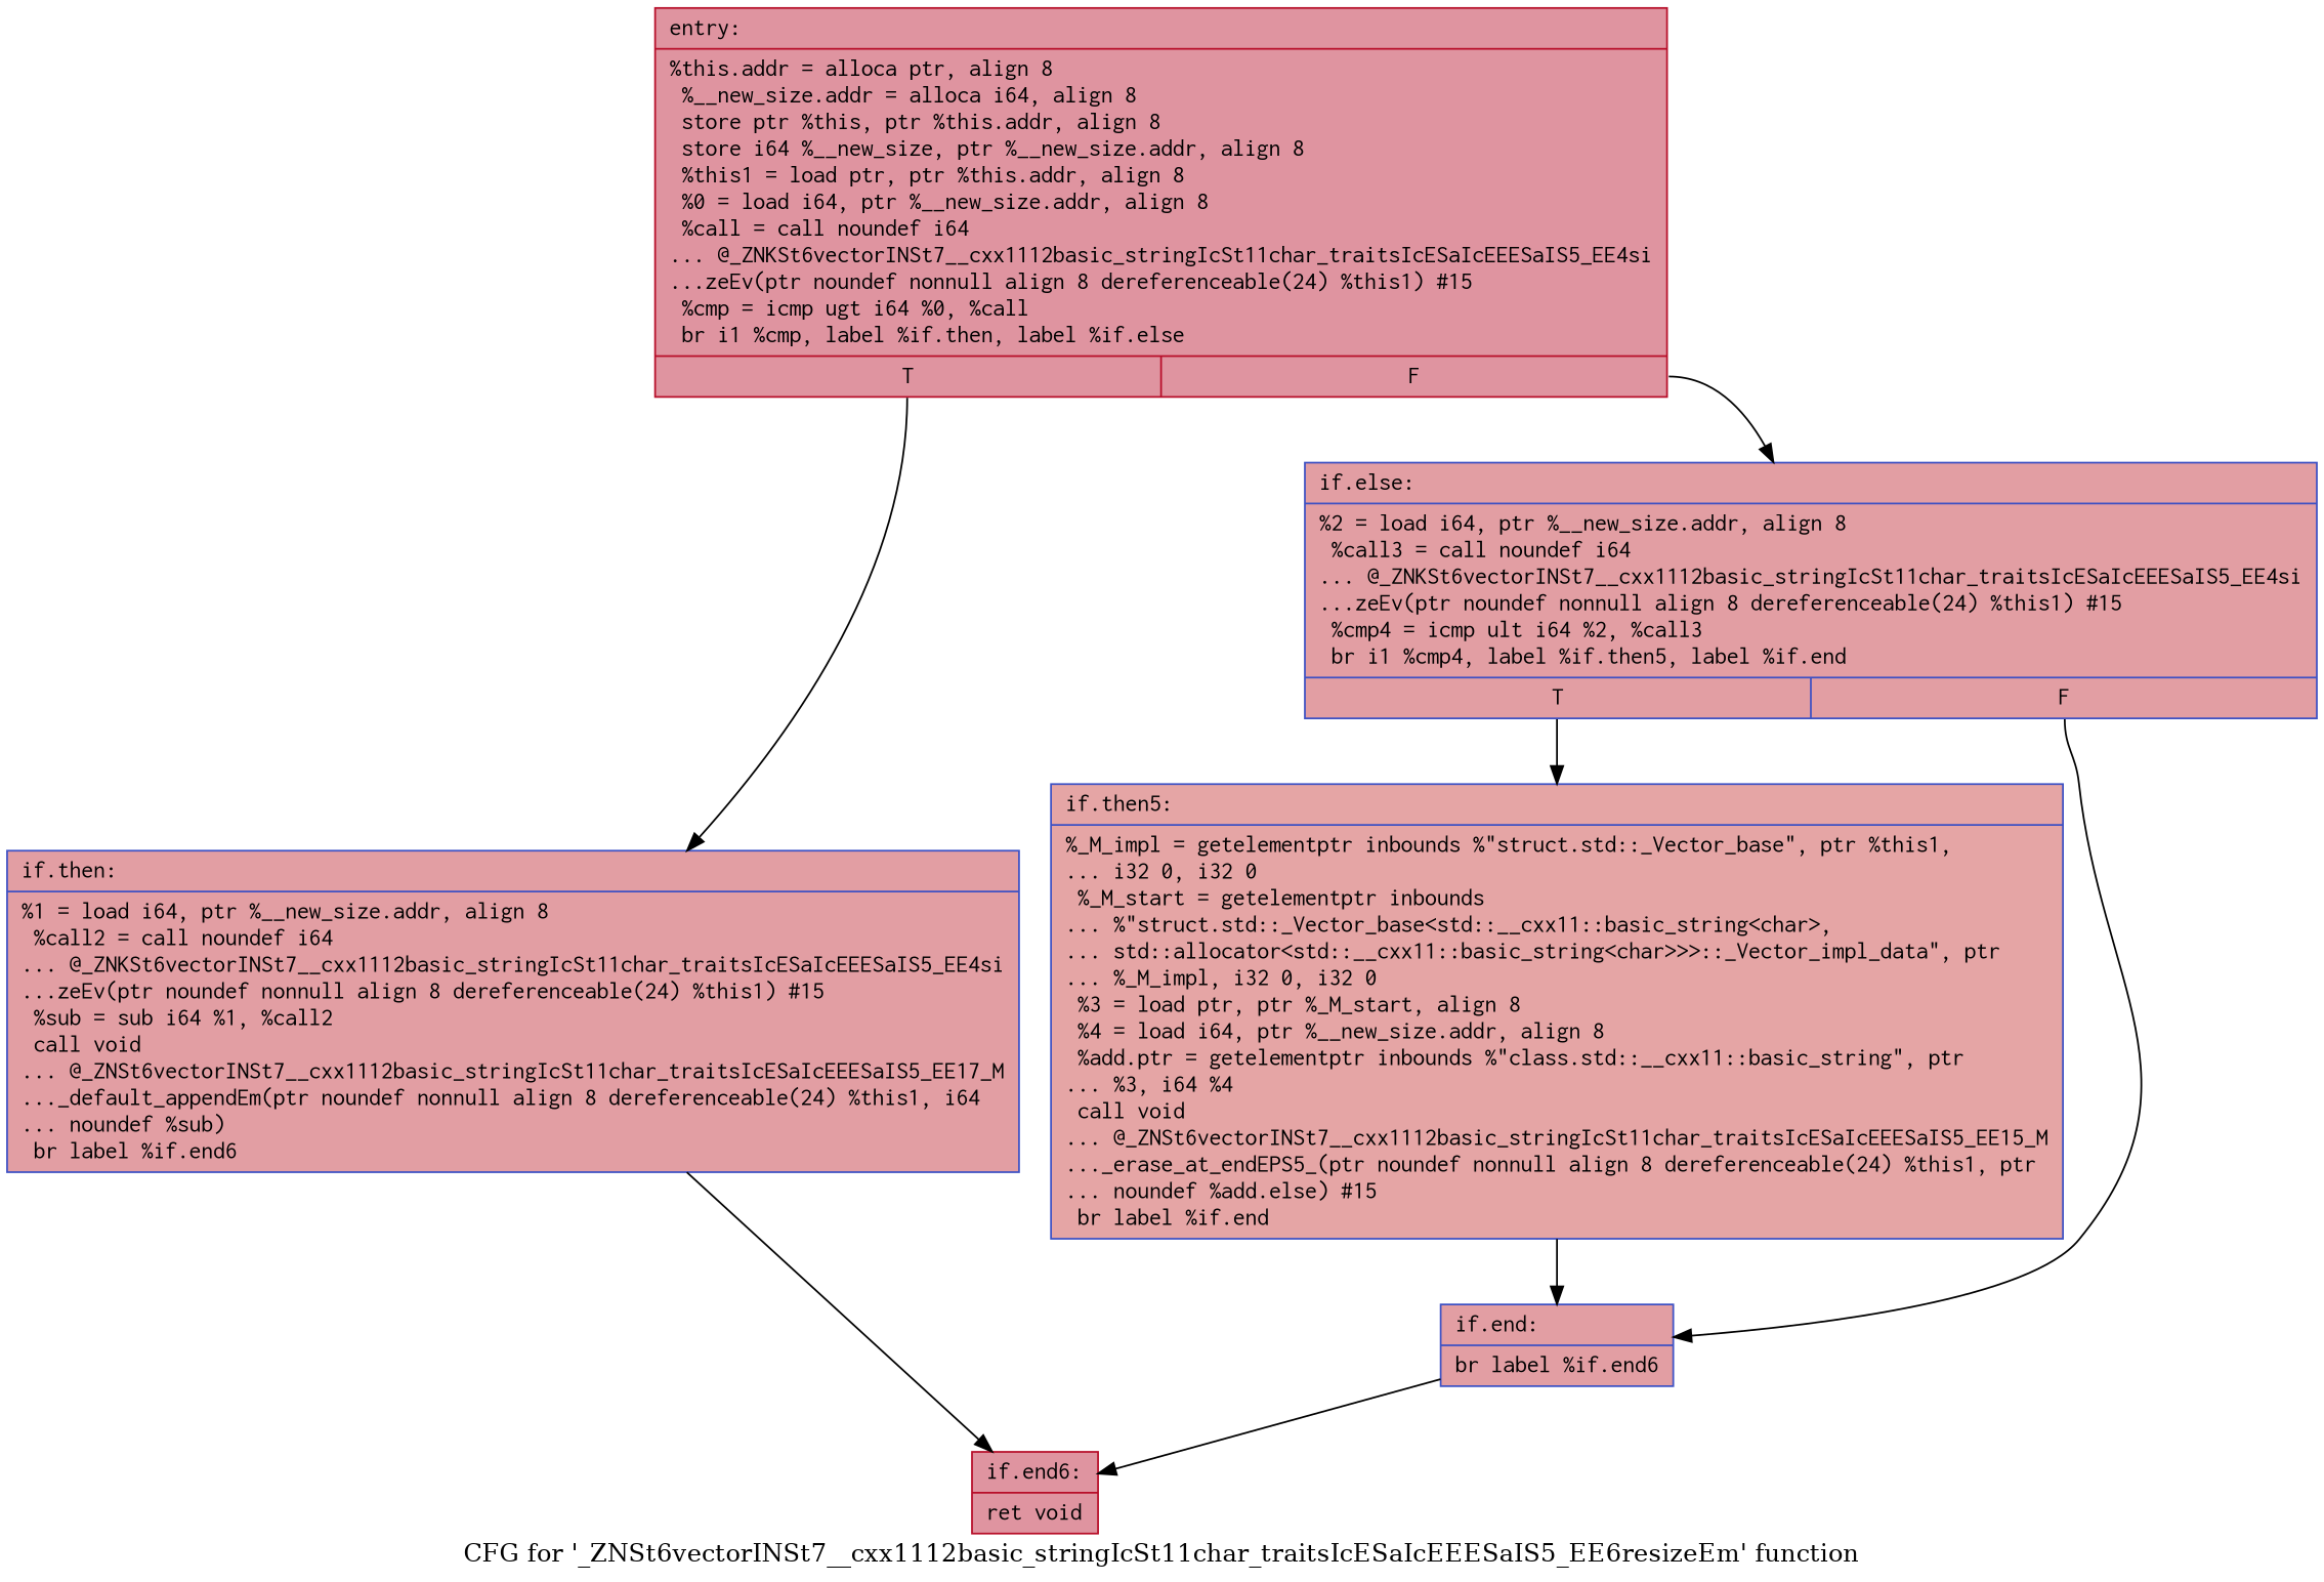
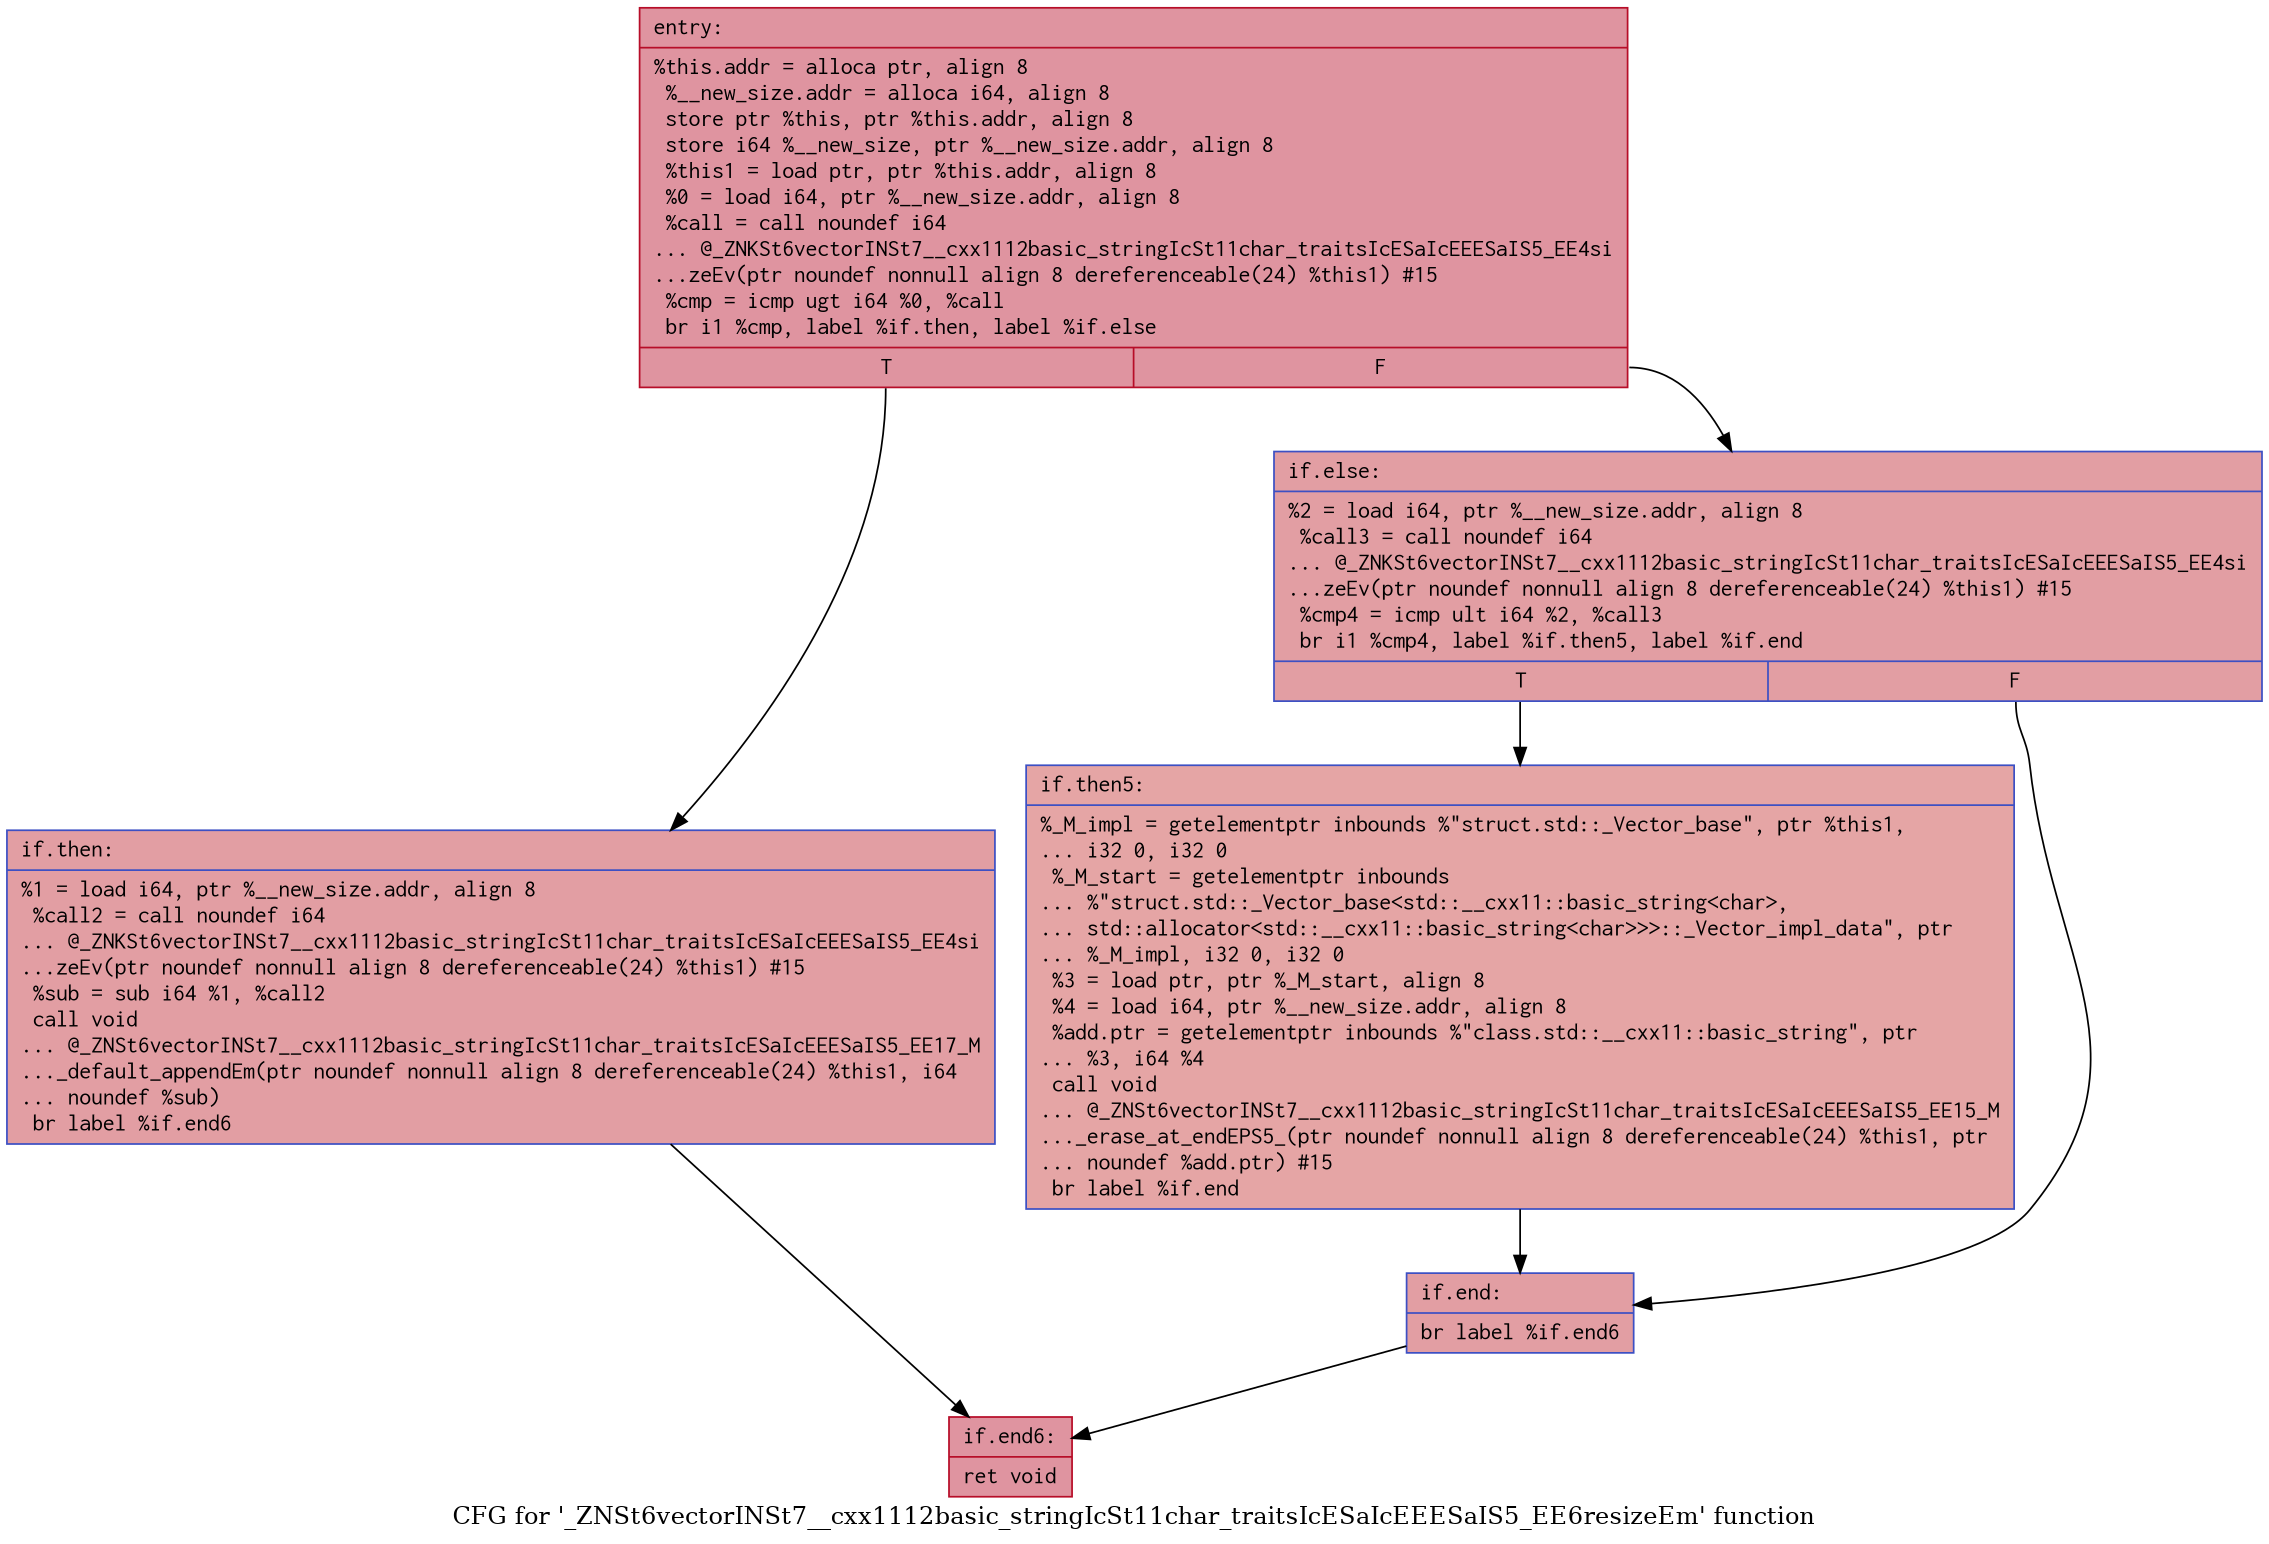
  digraph {
    label="CFG for '_ZNSt6vectorINSt7__cxx1112basic_stringIcSt11char_traitsIcESaIcEEESaIS5_EE6resizeEm' function"
    node [color="#3d50c3ff" fillcolor="#be242e70" fontname=Courier shape=record style=filled]
    n1 [color="#b70d28ff" fillcolor="#b70d2870" label="{entry:\l|  %this.addr = alloca ptr, align 8\l  %__new_size.addr = alloca i64, align 8\l  store ptr %this, ptr %this.addr, align 8\l  store i64 %__new_size, ptr %__new_size.addr, align 8\l  %this1 = load ptr, ptr %this.addr, align 8\l  %0 = load i64, ptr %__new_size.addr, align 8\l  %call = call noundef i64\l... @_ZNKSt6vectorINSt7__cxx1112basic_stringIcSt11char_traitsIcESaIcEEESaIS5_EE4si\l...zeEv(ptr noundef nonnull align 8 dereferenceable(24) %this1) #15\l  %cmp = icmp ugt i64 %0, %call\l  br i1 %cmp, label %if.then, label %if.else\l|{<s0>T|<s1>F}}"]
    n2 [label="{if.then:\l|  %1 = load i64, ptr %__new_size.addr, align 8\l  %call2 = call noundef i64\l... @_ZNKSt6vectorINSt7__cxx1112basic_stringIcSt11char_traitsIcESaIcEEESaIS5_EE4si\l...zeEv(ptr noundef nonnull align 8 dereferenceable(24) %this1) #15\l  %sub = sub i64 %1, %call2\l  call void\l... @_ZNSt6vectorINSt7__cxx1112basic_stringIcSt11char_traitsIcESaIcEEESaIS5_EE17_M\l..._default_appendEm(ptr noundef nonnull align 8 dereferenceable(24) %this1, i64\l... noundef %sub)\l  br label %if.end6\l}"]
    n3 [label="{if.else:\l|  %2 = load i64, ptr %__new_size.addr, align 8\l  %call3 = call noundef i64\l... @_ZNKSt6vectorINSt7__cxx1112basic_stringIcSt11char_traitsIcESaIcEEESaIS5_EE4si\l...zeEv(ptr noundef nonnull align 8 dereferenceable(24) %this1) #15\l  %cmp4 = icmp ult i64 %2, %call3\l  br i1 %cmp4, label %if.then5, label %if.end\l|{<s0>T|<s1>F}}"]
    n4 [color="#b70d28ff" fillcolor="#b70d2870" label="{if.end6:\l|  ret void\l}"]
-   n5 [fillcolor="#c5333470" label="{if.then5:\l|  %_M_impl = getelementptr inbounds %\"struct.std::_Vector_base\", ptr %this1,\l... i32 0, i32 0\l  %_M_start = getelementptr inbounds\l... %\"struct.std::_Vector_base\<std::__cxx11::basic_string\<char\>,\l... std::allocator\<std::__cxx11::basic_string\<char\>\>\>::_Vector_impl_data\", ptr\l... %_M_impl, i32 0, i32 0\l  %3 = load ptr, ptr %_M_start, align 8\l  %4 = load i64, ptr %__new_size.addr, align 8\l  %add.ptr = getelementptr inbounds %\"class.std::__cxx11::basic_string\", ptr\l... %3, i64 %4\l  call void\l... @_ZNSt6vectorINSt7__cxx1112basic_stringIcSt11char_traitsIcESaIcEEESaIS5_EE15_M\l..._erase_at_endEPS5_(ptr noundef nonnull align 8 dereferenceable(24) %this1, ptr\l... noundef %add.else) #15\l  br label %if.end\l}"]
+   n5 [fillcolor="#c5333470" label="{if.then5:\l|  %_M_impl = getelementptr inbounds %\"struct.std::_Vector_base\", ptr %this1,\l... i32 0, i32 0\l  %_M_start = getelementptr inbounds\l... %\"struct.std::_Vector_base\<std::__cxx11::basic_string\<char\>,\l... std::allocator\<std::__cxx11::basic_string\<char\>\>\>::_Vector_impl_data\", ptr\l... %_M_impl, i32 0, i32 0\l  %3 = load ptr, ptr %_M_start, align 8\l  %4 = load i64, ptr %__new_size.addr, align 8\l  %add.ptr = getelementptr inbounds %\"class.std::__cxx11::basic_string\", ptr\l... %3, i64 %4\l  call void\l... @_ZNSt6vectorINSt7__cxx1112basic_stringIcSt11char_traitsIcESaIcEEESaIS5_EE15_M\l..._erase_at_endEPS5_(ptr noundef nonnull align 8 dereferenceable(24) %this1, ptr\l... noundef %add.ptr) #15\l  br label %if.end\l}"]
    n6 [label="{if.end:\l|  br label %if.end6\l}"]
    n1 -> n2 [tailport=s0]
    n1 -> n3 [tailport=s1]
    n2 -> n4
    n3 -> n5 [tailport=s0]
    n3 -> n6 [tailport=s1]
    n5 -> n6
    n6 -> n4
  }
